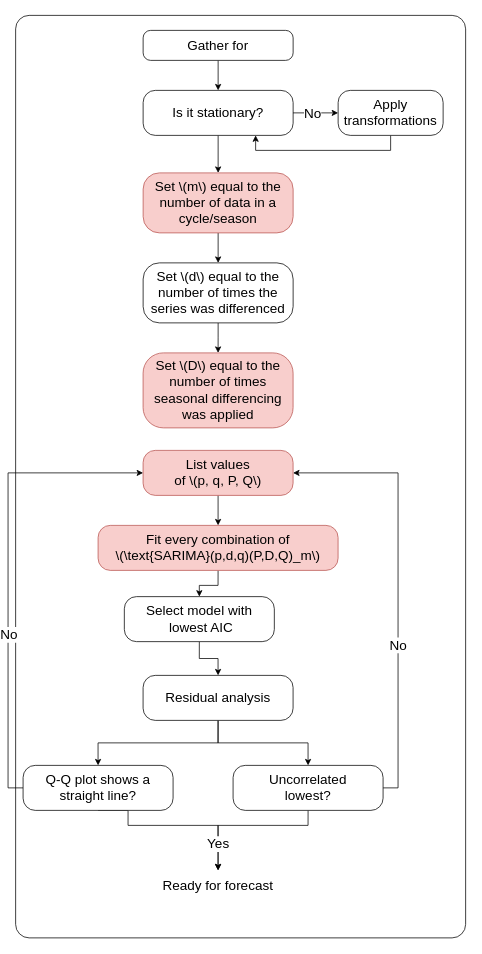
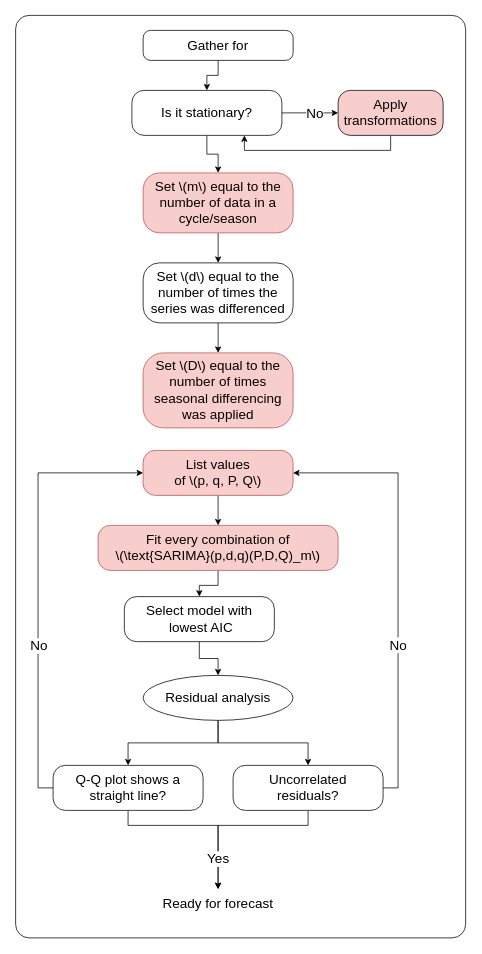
  <mxCell id="0" />
  <mxCell id="1" parent="0" />
  <mxCell id="2" value="" style="rounded=1;whiteSpace=wrap;html=1;fillColor=none;arcSize=3;" parent="1" vertex="1"><mxGeometry x="20" y="20" width="600" height="1230" as="geometry" /></mxCell>
  <mxCell id="3" style="edgeStyle=orthogonalEdgeStyle;rounded=0;orthogonalLoop=1;jettySize=auto;html=1;exitX=0.5;exitY=1;exitDx=0;exitDy=0;entryX=0.5;entryY=0;entryDx=0;entryDy=0;" parent="1" source="4" target="8" edge="1"><mxGeometry relative="1" as="geometry" /></mxCell>
  <mxCell id="4" value="&lt;font style=&quot;font-size: 18px;&quot;&gt;Gather for&lt;/font&gt;" style="rounded=1;whiteSpace=wrap;html=1;arcSize=25;" parent="1" vertex="1"><mxGeometry x="190" y="40" width="200" height="40" as="geometry" /></mxCell>
  <mxCell id="5" style="edgeStyle=orthogonalEdgeStyle;rounded=0;orthogonalLoop=1;jettySize=auto;html=1;exitX=1;exitY=0.5;exitDx=0;exitDy=0;entryX=0;entryY=0.5;entryDx=0;entryDy=0;" parent="1" source="8" target="10" edge="1"><mxGeometry relative="1" as="geometry"><Array as="points"><mxPoint x="380" y="150" /><mxPoint x="380" y="150" /></Array></mxGeometry></mxCell>
  <mxCell id="6" value="&lt;font style=&quot;font-size: 18px;&quot;&gt;No&lt;/font&gt;" style="edgeLabel;html=1;align=center;verticalAlign=middle;resizable=0;points=[];" parent="5" vertex="1" connectable="0"><mxGeometry x="-0.243" y="1" relative="1" as="geometry"><mxPoint x="15" y="1" as="offset" /></mxGeometry></mxCell>
  <mxCell id="7" style="edgeStyle=orthogonalEdgeStyle;rounded=0;orthogonalLoop=1;jettySize=auto;html=1;exitX=0.5;exitY=1;exitDx=0;exitDy=0;entryX=0.5;entryY=0;entryDx=0;entryDy=0;" parent="1" source="8" target="34" edge="1"><mxGeometry relative="1" as="geometry" /></mxCell>
- <mxCell id="8" value="&lt;font style=&quot;font-size: 18px;&quot;&gt;Is it stationary?&lt;/font&gt;" style="rounded=1;whiteSpace=wrap;html=1;arcSize=27;" parent="1" vertex="1"><mxGeometry x="190" y="120" width="200" height="60" as="geometry" /></mxCell>
+ <mxCell id="8" value="&lt;font style=&quot;font-size: 18px;&quot;&gt;Is it stationary?&lt;/font&gt;" style="rounded=1;whiteSpace=wrap;html=1;arcSize=27;" parent="1" vertex="1"><mxGeometry x="175" y="120" width="200" height="60" as="geometry" /></mxCell>
  <mxCell id="9" style="edgeStyle=orthogonalEdgeStyle;rounded=0;orthogonalLoop=1;jettySize=auto;html=1;exitX=0.5;exitY=1;exitDx=0;exitDy=0;entryX=0.75;entryY=1;entryDx=0;entryDy=0;" parent="1" source="10" target="8" edge="1"><mxGeometry relative="1" as="geometry" /></mxCell>
- <mxCell id="10" value="&lt;font style=&quot;font-size: 18px;&quot;&gt;Apply transformations&lt;/font&gt;" style="rounded=1;whiteSpace=wrap;html=1;arcSize=27;" parent="1" vertex="1"><mxGeometry x="450" y="120" width="140" height="60" as="geometry" /></mxCell>
+ <mxCell id="10" value="&lt;font style=&quot;font-size: 18px;&quot;&gt;Apply transformations&lt;/font&gt;" style="rounded=1;whiteSpace=wrap;html=1;arcSize=27;fillColor=#f8cecc;" parent="1" vertex="1"><mxGeometry x="450" y="120" width="140" height="60" as="geometry" /></mxCell>
  <mxCell id="11" style="edgeStyle=orthogonalEdgeStyle;rounded=0;orthogonalLoop=1;jettySize=auto;html=1;exitX=0.5;exitY=1;exitDx=0;exitDy=0;entryX=0.5;entryY=0;entryDx=0;entryDy=0;" parent="1" source="12" target="14" edge="1"><mxGeometry relative="1" as="geometry" /></mxCell>
  <mxCell id="12" value="&lt;font style=&quot;font-size: 18px;&quot;&gt;List values &lt;br&gt;of \(p, q, P, Q\)&lt;/font&gt;" style="rounded=1;whiteSpace=wrap;html=1;arcSize=27;fillColor=#f8cecc;strokeColor=#b85450;" parent="1" vertex="1"><mxGeometry x="189.94" y="600" width="200" height="60" as="geometry" /></mxCell>
  <mxCell id="13" style="edgeStyle=orthogonalEdgeStyle;rounded=0;orthogonalLoop=1;jettySize=auto;html=1;exitX=0.5;exitY=1;exitDx=0;exitDy=0;entryX=0.5;entryY=0;entryDx=0;entryDy=0;" parent="1" source="14" target="16" edge="1"><mxGeometry relative="1" as="geometry" /></mxCell>
  <mxCell id="14" value="&lt;span style=&quot;font-size: 18px;&quot;&gt;Fit every combination&amp;nbsp;of &lt;br&gt;\(\text{SARIMA}(p,d,q)(P,D,Q)_m\)&lt;/span&gt;" style="rounded=1;whiteSpace=wrap;html=1;arcSize=27;fillColor=#f8cecc;strokeColor=#b85450;" parent="1" vertex="1"><mxGeometry x="129.94" y="700" width="320" height="60" as="geometry" /></mxCell>
  <mxCell id="15" style="edgeStyle=orthogonalEdgeStyle;rounded=0;orthogonalLoop=1;jettySize=auto;html=1;exitX=0.5;exitY=1;exitDx=0;exitDy=0;entryX=0.5;entryY=0;entryDx=0;entryDy=0;" parent="1" source="16" target="19" edge="1"><mxGeometry relative="1" as="geometry" /></mxCell>
  <mxCell id="16" value="&lt;span style=&quot;font-size: 18px;&quot;&gt;Select model with&lt;br&gt;&amp;nbsp;lowest AIC&lt;/span&gt;" style="rounded=1;whiteSpace=wrap;html=1;arcSize=27;" parent="1" vertex="1"><mxGeometry x="164.94" y="795" width="200" height="60" as="geometry" /></mxCell>
  <mxCell id="17" style="edgeStyle=orthogonalEdgeStyle;rounded=0;orthogonalLoop=1;jettySize=auto;html=1;exitX=0.5;exitY=1;exitDx=0;exitDy=0;entryX=0.5;entryY=0;entryDx=0;entryDy=0;" parent="1" source="19" target="23" edge="1"><mxGeometry relative="1" as="geometry" /></mxCell>
  <mxCell id="18" style="edgeStyle=orthogonalEdgeStyle;rounded=0;orthogonalLoop=1;jettySize=auto;html=1;exitX=0.5;exitY=1;exitDx=0;exitDy=0;entryX=0.5;entryY=0;entryDx=0;entryDy=0;" parent="1" source="19" target="28" edge="1"><mxGeometry relative="1" as="geometry" /></mxCell>
- <mxCell id="19" value="&lt;span style=&quot;font-size: 18px;&quot;&gt;Residual analysis&lt;/span&gt;" style="rounded=1;whiteSpace=wrap;html=1;arcSize=27;" parent="1" vertex="1"><mxGeometry x="189.94" y="900" width="200" height="60" as="geometry" /></mxCell>
+ <mxCell id="19" value="&lt;span style=&quot;font-size: 18px;&quot;&gt;Residual analysis&lt;/span&gt;" style="ellipse;whiteSpace=wrap;html=1;arcSize=27;" parent="1" vertex="1"><mxGeometry x="189.94" y="900" width="200" height="60" as="geometry" /></mxCell>
  <mxCell id="20" style="edgeStyle=orthogonalEdgeStyle;rounded=0;orthogonalLoop=1;jettySize=auto;html=1;exitX=0;exitY=0.5;exitDx=0;exitDy=0;entryX=0;entryY=0.5;entryDx=0;entryDy=0;" parent="1" source="23" target="12" edge="1"><mxGeometry relative="1" as="geometry" /></mxCell>
  <mxCell id="21" value="&lt;font style=&quot;font-size: 18px;&quot;&gt;No&lt;/font&gt;" style="edgeLabel;html=1;align=center;verticalAlign=middle;resizable=0;points=[];" parent="20" vertex="1" connectable="0"><mxGeometry x="-0.258" y="-1" relative="1" as="geometry"><mxPoint y="5" as="offset" /></mxGeometry></mxCell>
  <mxCell id="22" style="edgeStyle=orthogonalEdgeStyle;rounded=0;orthogonalLoop=1;jettySize=auto;html=1;exitX=0.5;exitY=1;exitDx=0;exitDy=0;entryX=0.5;entryY=0;entryDx=0;entryDy=0;" parent="1" source="23" target="29" edge="1"><mxGeometry relative="1" as="geometry"><Array as="points"><mxPoint x="169.94" y="1100" /><mxPoint x="289.94" y="1100" /></Array></mxGeometry></mxCell>
- <mxCell id="23" value="&lt;span style=&quot;font-size: 18px;&quot;&gt;Q-Q plot shows a straight line?&lt;/span&gt;" style="rounded=1;whiteSpace=wrap;html=1;arcSize=27;" parent="1" vertex="1"><mxGeometry x="29.94" y="1020" width="200" height="60" as="geometry" /></mxCell>
+ <mxCell id="23" value="&lt;span style=&quot;font-size: 18px;&quot;&gt;Q-Q plot shows a straight line?&lt;/span&gt;" style="rounded=1;whiteSpace=wrap;html=1;arcSize=27;" parent="1" vertex="1"><mxGeometry x="69.94" y="1020" width="200" height="60" as="geometry" /></mxCell>
  <mxCell id="24" style="edgeStyle=orthogonalEdgeStyle;rounded=0;orthogonalLoop=1;jettySize=auto;html=1;exitX=1;exitY=0.5;exitDx=0;exitDy=0;entryX=1;entryY=0.5;entryDx=0;entryDy=0;" parent="1" source="28" target="12" edge="1"><mxGeometry relative="1" as="geometry" /></mxCell>
  <mxCell id="25" value="&lt;font style=&quot;font-size: 18px;&quot;&gt;No&lt;/font&gt;" style="edgeLabel;html=1;align=center;verticalAlign=middle;resizable=0;points=[];" parent="24" vertex="1" connectable="0"><mxGeometry x="-0.239" y="2" relative="1" as="geometry"><mxPoint x="2" y="11" as="offset" /></mxGeometry></mxCell>
  <mxCell id="26" style="edgeStyle=orthogonalEdgeStyle;rounded=0;orthogonalLoop=1;jettySize=auto;html=1;exitX=0.5;exitY=1;exitDx=0;exitDy=0;entryX=0.5;entryY=0;entryDx=0;entryDy=0;" parent="1" source="28" target="29" edge="1"><mxGeometry relative="1" as="geometry"><mxPoint x="289.94" y="1130" as="targetPoint" /><Array as="points"><mxPoint x="409.94" y="1100" /><mxPoint x="289.94" y="1100" /></Array></mxGeometry></mxCell>
  <mxCell id="27" value="&lt;font style=&quot;font-size: 18px;&quot;&gt;Yes&lt;/font&gt;" style="edgeLabel;html=1;align=center;verticalAlign=middle;resizable=0;points=[];" parent="26" vertex="1" connectable="0"><mxGeometry x="0.646" y="1" relative="1" as="geometry"><mxPoint x="-1" as="offset" /></mxGeometry></mxCell>
- <mxCell id="28" value="&lt;span style=&quot;font-size: 18px;&quot;&gt;Uncorrelated &lt;br&gt;lowest?&lt;/span&gt;" style="rounded=1;whiteSpace=wrap;html=1;arcSize=27;" parent="1" vertex="1"><mxGeometry x="309.94" y="1020" width="200" height="60" as="geometry" /></mxCell>
- <mxCell id="29" value="&lt;span style=&quot;font-size: 18px;&quot;&gt;Ready for forecast&lt;/span&gt;" style="text;html=1;strokeColor=none;fillColor=none;align=center;verticalAlign=middle;whiteSpace=wrap;rounded=0;" parent="1" vertex="1"><mxGeometry x="209.94" y="1160" width="160" height="40" as="geometry" /></mxCell>
+ <mxCell id="28" value="&lt;span style=&quot;font-size: 18px;&quot;&gt;Uncorrelated &lt;br&gt;residuals?&lt;/span&gt;" style="rounded=1;whiteSpace=wrap;html=1;arcSize=27;" parent="1" vertex="1"><mxGeometry x="309.94" y="1020" width="200" height="60" as="geometry" /></mxCell>
+ <mxCell id="29" value="&lt;span style=&quot;font-size: 18px;&quot;&gt;Ready for forecast&lt;/span&gt;" style="text;html=1;strokeColor=none;fillColor=none;align=center;verticalAlign=middle;whiteSpace=wrap;rounded=0;" parent="1" vertex="1"><mxGeometry x="209.94" y="1185" width="160" height="40" as="geometry" /></mxCell>
  <mxCell id="30" style="edgeStyle=orthogonalEdgeStyle;rounded=0;orthogonalLoop=1;jettySize=auto;html=1;exitX=0.5;exitY=1;exitDx=0;exitDy=0;entryX=0.5;entryY=0;entryDx=0;entryDy=0;" parent="1" source="31" target="32" edge="1"><mxGeometry relative="1" as="geometry" /></mxCell>
  <mxCell id="31" value="&lt;span style=&quot;font-size: 18px;&quot;&gt;Set \(d\) equal to the number of times the series was differenced&lt;/span&gt;" style="rounded=1;whiteSpace=wrap;html=1;arcSize=27;" parent="1" vertex="1"><mxGeometry x="190" y="350" width="200" height="80" as="geometry" /></mxCell>
  <mxCell id="32" value="&lt;span style=&quot;font-size: 18px;&quot;&gt;Set \(D\) equal to the number of times seasonal differencing was applied&lt;/span&gt;" style="rounded=1;whiteSpace=wrap;html=1;arcSize=27;fillColor=#f8cecc;strokeColor=#b85450;" parent="1" vertex="1"><mxGeometry x="189.94" y="470" width="200" height="100" as="geometry" /></mxCell>
  <mxCell id="33" style="edgeStyle=orthogonalEdgeStyle;rounded=0;orthogonalLoop=1;jettySize=auto;html=1;exitX=0.5;exitY=1;exitDx=0;exitDy=0;entryX=0.5;entryY=0;entryDx=0;entryDy=0;" parent="1" source="34" target="31" edge="1"><mxGeometry relative="1" as="geometry" /></mxCell>
  <mxCell id="34" value="&lt;span style=&quot;font-size: 18px;&quot;&gt;Set \(m\) equal to the number of data in a cycle/season&lt;/span&gt;" style="rounded=1;whiteSpace=wrap;html=1;arcSize=27;fillColor=#f8cecc;strokeColor=#b85450;" parent="1" vertex="1"><mxGeometry x="190" y="230" width="200" height="80" as="geometry" /></mxCell>
